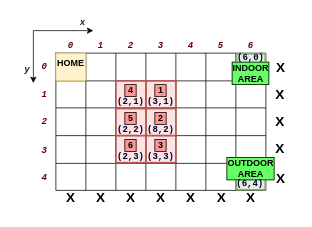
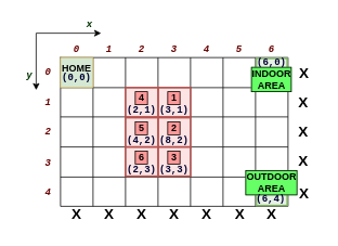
  <mxCell id="0" />
  <mxCell id="1" parent="0" />
  <mxCell id="2" value="" style="shape=table;html=1;whiteSpace=wrap;startSize=0;container=1;collapsible=0;childLayout=tableLayout;fontSize=20;fontStyle=1" parent="1" vertex="1"><mxGeometry x="74" y="70" width="280" height="183" as="geometry" /></mxCell>
  <mxCell id="3" value="" style="shape=partialRectangle;html=1;whiteSpace=wrap;collapsible=0;dropTarget=0;pointerEvents=0;fillColor=none;top=0;left=0;bottom=0;right=0;points=[[0,0.5],[1,0.5]];portConstraint=eastwest;fontSize=20;fontStyle=1" parent="2" vertex="1"><mxGeometry width="280" height="37" as="geometry" /></mxCell>
  <mxCell id="4" value="r" style="shape=partialRectangle;html=1;whiteSpace=wrap;connectable=0;overflow=hidden;fillColor=none;top=0;left=0;bottom=0;right=0;fontSize=20;fontStyle=1" parent="3" vertex="1"><mxGeometry width="40" height="37" as="geometry" /></mxCell>
  <mxCell id="5" value="" style="shape=partialRectangle;html=1;whiteSpace=wrap;connectable=0;overflow=hidden;fillColor=none;top=0;left=0;bottom=0;right=0;fontSize=20;fontStyle=0" parent="3" vertex="1"><mxGeometry x="40" width="40" height="37" as="geometry" /></mxCell>
  <mxCell id="6" value="" style="shape=partialRectangle;html=1;whiteSpace=wrap;connectable=0;overflow=hidden;fillColor=none;top=0;left=0;bottom=0;right=0;fontSize=20;fontStyle=0" parent="3" vertex="1"><mxGeometry x="80" width="40" height="37" as="geometry" /></mxCell>
  <mxCell id="7" value="" style="shape=partialRectangle;html=1;whiteSpace=wrap;connectable=0;overflow=hidden;fillColor=none;top=0;left=0;bottom=0;right=0;fontSize=20;fontStyle=0" parent="3" vertex="1"><mxGeometry x="120" width="40" height="37" as="geometry" /></mxCell>
  <mxCell id="8" value="" style="shape=partialRectangle;html=1;whiteSpace=wrap;connectable=0;overflow=hidden;fillColor=none;top=0;left=0;bottom=0;right=0;fontSize=20;fontStyle=0" parent="3" vertex="1"><mxGeometry x="160" width="40" height="37" as="geometry" /></mxCell>
  <mxCell id="9" value="" style="shape=partialRectangle;html=1;whiteSpace=wrap;connectable=0;overflow=hidden;fillColor=none;top=0;left=0;bottom=0;right=0;fontSize=20;fontStyle=0" parent="3" vertex="1"><mxGeometry x="200" width="40" height="37" as="geometry" /></mxCell>
  <mxCell id="10" value="" style="shape=partialRectangle;html=1;whiteSpace=wrap;connectable=0;overflow=hidden;fillColor=none;top=0;left=0;bottom=0;right=0;fontSize=20;fontStyle=0;labelBackgroundColor=#ffffff;" parent="3" vertex="1"><mxGeometry x="240" width="40" height="37" as="geometry" /></mxCell>
  <mxCell id="11" value="" style="shape=partialRectangle;html=1;whiteSpace=wrap;collapsible=0;dropTarget=0;pointerEvents=0;fillColor=none;top=0;left=0;bottom=0;right=0;points=[[0,0.5],[1,0.5]];portConstraint=eastwest;fontSize=20;fontStyle=1" parent="2" vertex="1"><mxGeometry y="37" width="280" height="36" as="geometry" /></mxCell>
  <mxCell id="12" value="" style="shape=partialRectangle;html=1;whiteSpace=wrap;connectable=0;overflow=hidden;fillColor=none;top=0;left=0;bottom=0;right=0;fontSize=20;fontStyle=0" parent="11" vertex="1"><mxGeometry width="40" height="36" as="geometry" /></mxCell>
  <mxCell id="13" value="" style="shape=partialRectangle;html=1;whiteSpace=wrap;connectable=0;overflow=hidden;fillColor=none;top=0;left=0;bottom=0;right=0;fontSize=20;fontStyle=0" parent="11" vertex="1"><mxGeometry x="40" width="40" height="36" as="geometry" /></mxCell>
  <mxCell id="14" value="" style="shape=partialRectangle;html=1;whiteSpace=wrap;connectable=0;overflow=hidden;fillColor=none;top=0;left=0;bottom=0;right=0;fontSize=20;fontStyle=1;fontColor=#990000;labelBackgroundColor=#ffffff;" parent="11" vertex="1"><mxGeometry x="80" width="40" height="36" as="geometry" /></mxCell>
  <mxCell id="15" value="" style="shape=partialRectangle;html=1;whiteSpace=wrap;connectable=0;overflow=hidden;fillColor=none;top=0;left=0;bottom=0;right=0;fontSize=20;fontStyle=1;fontColor=#990000;" parent="11" vertex="1"><mxGeometry x="120" width="40" height="36" as="geometry" /></mxCell>
  <mxCell id="16" value="" style="shape=partialRectangle;html=1;whiteSpace=wrap;connectable=0;overflow=hidden;fillColor=none;top=0;left=0;bottom=0;right=0;fontSize=20;fontStyle=0" parent="11" vertex="1"><mxGeometry x="160" width="40" height="36" as="geometry" /></mxCell>
  <mxCell id="17" value="" style="shape=partialRectangle;html=1;whiteSpace=wrap;connectable=0;overflow=hidden;fillColor=none;top=0;left=0;bottom=0;right=0;fontSize=20;fontStyle=0" parent="11" vertex="1"><mxGeometry x="200" width="40" height="36" as="geometry" /></mxCell>
  <mxCell id="18" value="" style="shape=partialRectangle;html=1;whiteSpace=wrap;connectable=0;overflow=hidden;fillColor=none;top=0;left=0;bottom=0;right=0;fontSize=20;fontStyle=0" parent="11" vertex="1"><mxGeometry x="240" width="40" height="36" as="geometry" /></mxCell>
  <mxCell id="19" value="" style="shape=partialRectangle;html=1;whiteSpace=wrap;collapsible=0;dropTarget=0;pointerEvents=0;fillColor=none;top=0;left=0;bottom=0;right=0;points=[[0,0.5],[1,0.5]];portConstraint=eastwest;fontSize=20;fontStyle=1" parent="2" vertex="1"><mxGeometry y="73" width="280" height="37" as="geometry" /></mxCell>
  <mxCell id="20" value="" style="shape=partialRectangle;html=1;whiteSpace=wrap;connectable=0;overflow=hidden;fillColor=none;top=0;left=0;bottom=0;right=0;fontSize=20;fontStyle=0" parent="19" vertex="1"><mxGeometry width="40" height="37" as="geometry" /></mxCell>
  <mxCell id="21" value="" style="shape=partialRectangle;html=1;whiteSpace=wrap;connectable=0;overflow=hidden;fillColor=none;top=0;left=0;bottom=0;right=0;fontSize=20;fontStyle=0" parent="19" vertex="1"><mxGeometry x="40" width="40" height="37" as="geometry" /></mxCell>
  <mxCell id="22" value="" style="shape=partialRectangle;html=1;whiteSpace=wrap;connectable=0;overflow=hidden;fillColor=none;top=0;left=0;bottom=0;right=0;fontSize=20;fontStyle=1;fontColor=#990000;" parent="19" vertex="1"><mxGeometry x="80" width="40" height="37" as="geometry" /></mxCell>
  <mxCell id="23" value="" style="shape=partialRectangle;html=1;whiteSpace=wrap;connectable=0;overflow=hidden;fillColor=none;top=0;left=0;bottom=0;right=0;fontSize=20;fontStyle=1;fontColor=#990000;" parent="19" vertex="1"><mxGeometry x="120" width="40" height="37" as="geometry" /></mxCell>
  <mxCell id="24" value="" style="shape=partialRectangle;html=1;whiteSpace=wrap;connectable=0;overflow=hidden;fillColor=none;top=0;left=0;bottom=0;right=0;fontSize=20;fontStyle=0" parent="19" vertex="1"><mxGeometry x="160" width="40" height="37" as="geometry" /></mxCell>
  <mxCell id="25" value="" style="shape=partialRectangle;html=1;whiteSpace=wrap;connectable=0;overflow=hidden;fillColor=none;top=0;left=0;bottom=0;right=0;fontSize=20;fontStyle=0" parent="19" vertex="1"><mxGeometry x="200" width="40" height="37" as="geometry" /></mxCell>
  <mxCell id="26" value="" style="shape=partialRectangle;html=1;whiteSpace=wrap;connectable=0;overflow=hidden;fillColor=none;top=0;left=0;bottom=0;right=0;fontSize=20;fontStyle=0" parent="19" vertex="1"><mxGeometry x="240" width="40" height="37" as="geometry" /></mxCell>
  <mxCell id="27" value="" style="shape=partialRectangle;html=1;whiteSpace=wrap;collapsible=0;dropTarget=0;pointerEvents=0;fillColor=none;top=0;left=0;bottom=0;right=0;points=[[0,0.5],[1,0.5]];portConstraint=eastwest;fontSize=20;fontStyle=1" parent="2" vertex="1"><mxGeometry y="110" width="280" height="37" as="geometry" /></mxCell>
  <mxCell id="28" value="" style="shape=partialRectangle;html=1;whiteSpace=wrap;connectable=0;overflow=hidden;fillColor=none;top=0;left=0;bottom=0;right=0;fontSize=20;fontStyle=0" parent="27" vertex="1"><mxGeometry width="40" height="37" as="geometry" /></mxCell>
  <mxCell id="29" value="" style="shape=partialRectangle;html=1;whiteSpace=wrap;connectable=0;overflow=hidden;fillColor=none;top=0;left=0;bottom=0;right=0;fontSize=20;fontStyle=0" parent="27" vertex="1"><mxGeometry x="40" width="40" height="37" as="geometry" /></mxCell>
  <mxCell id="30" value="" style="shape=partialRectangle;html=1;whiteSpace=wrap;connectable=0;overflow=hidden;fillColor=none;top=0;left=0;bottom=0;right=0;fontSize=20;fontStyle=1;fontColor=#990000;" parent="27" vertex="1"><mxGeometry x="80" width="40" height="37" as="geometry" /></mxCell>
  <mxCell id="31" value="" style="shape=partialRectangle;html=1;whiteSpace=wrap;connectable=0;overflow=hidden;fillColor=none;top=0;left=0;bottom=0;right=0;fontSize=20;fontStyle=1;fontColor=#990000;" parent="27" vertex="1"><mxGeometry x="120" width="40" height="37" as="geometry" /></mxCell>
  <mxCell id="32" value="" style="shape=partialRectangle;html=1;whiteSpace=wrap;connectable=0;overflow=hidden;fillColor=none;top=0;left=0;bottom=0;right=0;fontSize=20;fontStyle=0" parent="27" vertex="1"><mxGeometry x="160" width="40" height="37" as="geometry" /></mxCell>
  <mxCell id="33" value="" style="shape=partialRectangle;html=1;whiteSpace=wrap;connectable=0;overflow=hidden;fillColor=none;top=0;left=0;bottom=0;right=0;fontSize=20;fontStyle=0" parent="27" vertex="1"><mxGeometry x="200" width="40" height="37" as="geometry" /></mxCell>
  <mxCell id="34" value="" style="shape=partialRectangle;html=1;whiteSpace=wrap;connectable=0;overflow=hidden;fillColor=none;top=0;left=0;bottom=0;right=0;fontSize=20;fontStyle=0" parent="27" vertex="1"><mxGeometry x="240" width="40" height="37" as="geometry" /></mxCell>
  <mxCell id="35" value="" style="shape=partialRectangle;html=1;whiteSpace=wrap;collapsible=0;dropTarget=0;pointerEvents=0;fillColor=none;top=0;left=0;bottom=0;right=0;points=[[0,0.5],[1,0.5]];portConstraint=eastwest;fontSize=20;fontStyle=1" parent="2" vertex="1"><mxGeometry y="147" width="280" height="36" as="geometry" /></mxCell>
  <mxCell id="36" value="" style="shape=partialRectangle;html=1;whiteSpace=wrap;connectable=0;overflow=hidden;fillColor=none;top=0;left=0;bottom=0;right=0;fontSize=20;fontStyle=0" parent="35" vertex="1"><mxGeometry width="40" height="36" as="geometry" /></mxCell>
  <mxCell id="37" value="" style="shape=partialRectangle;html=1;whiteSpace=wrap;connectable=0;overflow=hidden;fillColor=none;top=0;left=0;bottom=0;right=0;fontSize=20;fontStyle=0" parent="35" vertex="1"><mxGeometry x="40" width="40" height="36" as="geometry" /></mxCell>
  <mxCell id="38" value="" style="shape=partialRectangle;html=1;whiteSpace=wrap;connectable=0;overflow=hidden;fillColor=none;top=0;left=0;bottom=0;right=0;fontSize=20;fontStyle=0" parent="35" vertex="1"><mxGeometry x="80" width="40" height="36" as="geometry" /></mxCell>
  <mxCell id="39" value="" style="shape=partialRectangle;html=1;whiteSpace=wrap;connectable=0;overflow=hidden;fillColor=none;top=0;left=0;bottom=0;right=0;fontSize=20;fontStyle=0" parent="35" vertex="1"><mxGeometry x="120" width="40" height="36" as="geometry" /></mxCell>
  <mxCell id="40" value="" style="shape=partialRectangle;html=1;whiteSpace=wrap;connectable=0;overflow=hidden;fillColor=none;top=0;left=0;bottom=0;right=0;fontSize=20;fontStyle=0" parent="35" vertex="1"><mxGeometry x="160" width="40" height="36" as="geometry" /></mxCell>
  <mxCell id="41" value="" style="shape=partialRectangle;html=1;whiteSpace=wrap;connectable=0;overflow=hidden;fillColor=none;top=0;left=0;bottom=0;right=0;fontSize=20;fontStyle=0" parent="35" vertex="1"><mxGeometry x="200" width="40" height="36" as="geometry" /></mxCell>
  <mxCell id="42" value="" style="shape=partialRectangle;html=1;whiteSpace=wrap;connectable=0;overflow=hidden;fillColor=none;top=0;left=0;bottom=0;right=0;fontSize=20;fontStyle=0" parent="35" vertex="1"><mxGeometry x="240" width="40" height="36" as="geometry" /></mxCell>
- <mxCell id="43" value="HOME" style="rounded=0;whiteSpace=wrap;html=1;labelBackgroundColor=none;fontSize=12;fillColor=#fff2cc;strokeColor=#d6b656;fontStyle=1;spacingTop=-10;" parent="1" vertex="1"><mxGeometry x="74" y="70" width="40" height="37" as="geometry" /></mxCell>
+ <mxCell id="43" value="HOME" style="rounded=0;whiteSpace=wrap;html=1;labelBackgroundColor=none;fontSize=12;fillColor=#d5e8d4;strokeColor=#d6b656;fontStyle=1;spacingTop=-10;" parent="1" vertex="1"><mxGeometry x="74" y="70" width="40" height="37" as="geometry" /></mxCell>
  <mxCell id="44" value="&amp;nbsp;1&amp;nbsp;" style="rounded=0;whiteSpace=wrap;html=1;strokeWidth=2;strokeColor=#b85450;sketch=0;glass=0;shadow=0;fillOpacity=55;fillColor=#f8cecc;labelBackgroundColor=#FF9999;labelBorderColor=#000000;fontStyle=1;spacingTop=-10;" parent="1" vertex="1"><mxGeometry x="194" y="107" width="40" height="36" as="geometry" /></mxCell>
  <mxCell id="45" value="" style="shape=partialRectangle;html=1;whiteSpace=wrap;connectable=0;overflow=hidden;fillColor=none;top=0;left=0;bottom=0;right=0;fontSize=20;fontStyle=0" parent="1" vertex="1"><mxGeometry x="314" y="218" width="40" height="37" as="geometry" /></mxCell>
  <mxCell id="46" value="" style="shape=partialRectangle;html=1;whiteSpace=wrap;connectable=0;overflow=hidden;fillColor=none;top=0;left=0;bottom=0;right=0;fontSize=20;fontStyle=0;labelBackgroundColor=#ffffff;" parent="1" vertex="1"><mxGeometry x="354" y="218" width="40" height="37" as="geometry" /></mxCell>
  <mxCell id="47" value="" style="group;spacingTop=0;" parent="1" vertex="1" connectable="0"><mxGeometry x="319" y="198" width="47" height="82" as="geometry" /></mxCell>
  <mxCell id="48" value="OUTDOOR&lt;br&gt;AREA" style="whiteSpace=wrap;html=1;aspect=fixed;rounded=0;shadow=0;glass=0;labelBackgroundColor=#66FF66;sketch=0;fontSize=12;strokeColor=#82b366;strokeWidth=2;fillColor=#d5e8d4;fillOpacity=60;labelBorderColor=#000000;spacingTop=-18;fontStyle=1" parent="47" vertex="1"><mxGeometry x="-4" y="16" width="38" height="38" as="geometry" /></mxCell>
  <mxCell id="49" value="(6,4)" style="text;html=1;strokeColor=none;fillColor=none;align=center;verticalAlign=middle;whiteSpace=wrap;rounded=0;fontFamily=Courier New;fontStyle=1;fontColor=#000033;" parent="47" vertex="1"><mxGeometry x="-6" y="37" width="40" height="20" as="geometry" /></mxCell>
  <mxCell id="50" value="X" style="text;html=1;strokeColor=none;fillColor=none;align=center;verticalAlign=middle;whiteSpace=wrap;rounded=0;fontStyle=1;fontSize=18;" parent="47" vertex="1"><mxGeometry x="-5" y="55" width="40" height="20" as="geometry" /></mxCell>
  <mxCell id="51" value="" style="shape=partialRectangle;html=1;whiteSpace=wrap;connectable=0;overflow=hidden;fillColor=none;top=0;left=0;bottom=0;right=0;fontSize=20;fontStyle=0" parent="1" vertex="1"><mxGeometry x="353" y="60" width="40" height="36" as="geometry" /></mxCell>
  <mxCell id="52" value="" style="shape=partialRectangle;html=1;whiteSpace=wrap;connectable=0;overflow=hidden;fillColor=none;top=0;left=0;bottom=0;right=0;fontSize=20;fontStyle=0;labelBackgroundColor=#ffffff;" parent="1" vertex="1"><mxGeometry x="353" y="61" width="40" height="37" as="geometry" /></mxCell>
  <mxCell id="53" value="0" style="text;html=1;strokeColor=none;fillColor=none;align=center;verticalAlign=middle;whiteSpace=wrap;rounded=0;fontFamily=Courier New;fontStyle=3;fontColor=#660000;" parent="1" vertex="1"><mxGeometry x="44" y="79" width="30" height="20" as="geometry" /></mxCell>
  <mxCell id="54" value="1" style="text;html=1;strokeColor=none;fillColor=none;align=center;verticalAlign=middle;whiteSpace=wrap;rounded=0;fontFamily=Courier New;fontStyle=3;fontColor=#660000;" parent="1" vertex="1"><mxGeometry x="44" y="116.25" width="30" height="20" as="geometry" /></mxCell>
  <mxCell id="55" value="2" style="text;html=1;strokeColor=none;fillColor=none;align=center;verticalAlign=middle;whiteSpace=wrap;rounded=0;fontFamily=Courier New;fontStyle=3;fontColor=#660000;" parent="1" vertex="1"><mxGeometry x="44" y="151.5" width="30" height="20" as="geometry" /></mxCell>
  <mxCell id="56" value="3" style="text;html=1;strokeColor=none;fillColor=none;align=center;verticalAlign=middle;whiteSpace=wrap;rounded=0;fontFamily=Courier New;fontStyle=3;fontColor=#660000;" parent="1" vertex="1"><mxGeometry x="44" y="190" width="30" height="20" as="geometry" /></mxCell>
  <mxCell id="57" value="4" style="text;html=1;strokeColor=none;fillColor=none;align=center;verticalAlign=middle;whiteSpace=wrap;rounded=0;fontFamily=Courier New;fontStyle=3;fontColor=#660000;" parent="1" vertex="1"><mxGeometry x="44" y="226.5" width="30" height="20" as="geometry" /></mxCell>
  <mxCell id="58" value="0" style="text;html=1;strokeColor=none;fillColor=none;align=center;verticalAlign=middle;whiteSpace=wrap;rounded=0;fontFamily=Courier New;fontStyle=3;fontColor=#660000;" parent="1" vertex="1"><mxGeometry x="74" y="50" width="40" height="20" as="geometry" /></mxCell>
  <mxCell id="59" value="1" style="text;html=1;strokeColor=none;fillColor=none;align=center;verticalAlign=middle;whiteSpace=wrap;rounded=0;fontFamily=Courier New;fontStyle=3;fontColor=#660000;" parent="1" vertex="1"><mxGeometry x="114" y="50" width="40" height="20" as="geometry" /></mxCell>
  <mxCell id="60" value="2" style="text;html=1;strokeColor=none;fillColor=none;align=center;verticalAlign=middle;whiteSpace=wrap;rounded=0;fontFamily=Courier New;fontStyle=3;fontColor=#660000;" parent="1" vertex="1"><mxGeometry x="154" y="50" width="40" height="20" as="geometry" /></mxCell>
  <mxCell id="61" value="3" style="text;html=1;strokeColor=none;fillColor=none;align=center;verticalAlign=middle;whiteSpace=wrap;rounded=0;fontFamily=Courier New;fontStyle=3;fontColor=#660000;" parent="1" vertex="1"><mxGeometry x="194" y="50" width="40" height="20" as="geometry" /></mxCell>
  <mxCell id="62" value="4" style="text;html=1;strokeColor=none;fillColor=none;align=center;verticalAlign=middle;whiteSpace=wrap;rounded=0;fontFamily=Courier New;fontStyle=3;fontColor=#660000;" parent="1" vertex="1"><mxGeometry x="234" y="50" width="40" height="20" as="geometry" /></mxCell>
  <mxCell id="63" value="5" style="text;html=1;strokeColor=none;fillColor=none;align=center;verticalAlign=middle;whiteSpace=wrap;rounded=0;fontFamily=Courier New;fontStyle=3;fontColor=#660000;" parent="1" vertex="1"><mxGeometry x="274" y="50" width="40" height="20" as="geometry" /></mxCell>
+ <mxCell id="64" value="(0,0)" style="text;html=1;strokeColor=none;fillColor=none;align=center;verticalAlign=middle;whiteSpace=wrap;rounded=0;fontFamily=Courier New;fontStyle=1;fontColor=#000033;" parent="1" vertex="1"><mxGeometry x="74" y="85" width="40" height="20" as="geometry" /></mxCell>
  <mxCell id="65" value="" style="endArrow=classic;startArrow=classic;html=1;fontFamily=Courier New;fontColor=#000033;rounded=0;" parent="1" edge="1"><mxGeometry width="50" height="50" relative="1" as="geometry"><mxPoint x="44" y="110" as="sourcePoint" /><mxPoint x="124" y="40" as="targetPoint" /><Array as="points"><mxPoint x="44" y="40" /></Array></mxGeometry></mxCell>
  <mxCell id="66" value="x" style="text;html=1;strokeColor=none;fillColor=none;align=center;verticalAlign=middle;whiteSpace=wrap;rounded=0;fontFamily=Courier New;fontStyle=3;fontColor=#003300;" parent="1" vertex="1"><mxGeometry x="94" y="20" width="31.75" height="20" as="geometry" /></mxCell>
  <mxCell id="67" value="y" style="text;html=1;strokeColor=none;fillColor=none;align=center;verticalAlign=middle;whiteSpace=wrap;rounded=0;fontFamily=Courier New;fontStyle=3;fontColor=#003300;" parent="1" vertex="1"><mxGeometry x="20" y="83" width="31.75" height="20" as="geometry" /></mxCell>
  <mxCell id="68" value="INDOOR&lt;br&gt;AREA" style="whiteSpace=wrap;html=1;aspect=fixed;rounded=0;shadow=0;glass=0;labelBackgroundColor=#66FF66;sketch=0;fontSize=12;strokeColor=#82b366;strokeWidth=2;fillColor=#d5e8d4;fillOpacity=60;labelBorderColor=#000000;spacingTop=14;fontStyle=1" parent="1" vertex="1"><mxGeometry x="315" y="71" width="38" height="38" as="geometry" /></mxCell>
  <mxCell id="69" value="(6,0)" style="text;html=1;strokeColor=none;fillColor=none;align=center;verticalAlign=middle;whiteSpace=wrap;rounded=0;fontFamily=Courier New;fontStyle=1;fontColor=#000033;" parent="1" vertex="1"><mxGeometry x="314" y="67" width="40" height="20" as="geometry" /></mxCell>
  <mxCell id="70" value="&amp;nbsp;2&amp;nbsp;" style="rounded=0;whiteSpace=wrap;html=1;strokeWidth=2;strokeColor=#b85450;sketch=0;glass=0;shadow=0;fillOpacity=55;fillColor=#f8cecc;labelBackgroundColor=#FF9999;labelBorderColor=#000000;fontStyle=1;spacingTop=-10;" parent="1" vertex="1"><mxGeometry x="194" y="144" width="40" height="36" as="geometry" /></mxCell>
  <mxCell id="71" value="&amp;nbsp;3&amp;nbsp;" style="rounded=0;whiteSpace=wrap;html=1;strokeWidth=2;strokeColor=#b85450;sketch=0;glass=0;shadow=0;fillOpacity=55;fillColor=#f8cecc;labelBackgroundColor=#FF9999;labelBorderColor=#000000;fontStyle=1;spacingTop=-10;" parent="1" vertex="1"><mxGeometry x="194" y="180" width="40" height="36" as="geometry" /></mxCell>
  <mxCell id="72" value="&amp;nbsp;4&amp;nbsp;" style="rounded=0;whiteSpace=wrap;html=1;strokeWidth=2;strokeColor=#b85450;sketch=0;glass=0;shadow=0;fillOpacity=55;fillColor=#f8cecc;labelBackgroundColor=#FF9999;labelBorderColor=#000000;fontStyle=1;spacingTop=-10;" parent="1" vertex="1"><mxGeometry x="154" y="107" width="40" height="36" as="geometry" /></mxCell>
  <mxCell id="73" value="&amp;nbsp;5&amp;nbsp;" style="rounded=0;whiteSpace=wrap;html=1;strokeWidth=2;strokeColor=#b85450;sketch=0;glass=0;shadow=0;fillOpacity=55;fillColor=#f8cecc;labelBackgroundColor=#FF9999;labelBorderColor=#000000;fontStyle=1;spacingTop=-10;" parent="1" vertex="1"><mxGeometry x="154" y="144" width="40" height="36" as="geometry" /></mxCell>
  <mxCell id="74" value="&amp;nbsp;6&amp;nbsp;" style="rounded=0;whiteSpace=wrap;html=1;strokeWidth=2;strokeColor=#b85450;sketch=0;glass=0;shadow=0;fillOpacity=55;fillColor=#f8cecc;labelBackgroundColor=#FF9999;labelBorderColor=#000000;fontStyle=1;spacingTop=-10;" parent="1" vertex="1"><mxGeometry x="154" y="180" width="40" height="36" as="geometry" /></mxCell>
  <mxCell id="75" value="(2,1)" style="text;html=1;strokeColor=none;fillColor=none;align=center;verticalAlign=middle;whiteSpace=wrap;rounded=0;fontFamily=Courier New;fontStyle=1;fontColor=#000033;" parent="1" vertex="1"><mxGeometry x="154" y="125" width="40" height="20" as="geometry" /></mxCell>
  <mxCell id="76" value="(3,1)" style="text;html=1;strokeColor=none;fillColor=none;align=center;verticalAlign=middle;whiteSpace=wrap;rounded=0;fontFamily=Courier New;fontStyle=1;fontColor=#000033;" parent="1" vertex="1"><mxGeometry x="194" y="125" width="40" height="20" as="geometry" /></mxCell>
- <mxCell id="77" value="(2,2)" style="text;html=1;strokeColor=none;fillColor=none;align=center;verticalAlign=middle;whiteSpace=wrap;rounded=0;fontFamily=Courier New;fontStyle=1;fontColor=#000033;" parent="1" vertex="1"><mxGeometry x="154" y="162" width="40" height="20" as="geometry" /></mxCell>
+ <mxCell id="77" value="(4,2)" style="text;html=1;strokeColor=none;fillColor=none;align=center;verticalAlign=middle;whiteSpace=wrap;rounded=0;fontFamily=Courier New;fontStyle=1;fontColor=#000033;" parent="1" vertex="1"><mxGeometry x="154" y="162" width="40" height="20" as="geometry" /></mxCell>
  <mxCell id="78" value="(8,2)" style="text;html=1;strokeColor=none;fillColor=none;align=center;verticalAlign=middle;whiteSpace=wrap;rounded=0;fontFamily=Courier New;fontStyle=1;fontColor=#000033;" parent="1" vertex="1"><mxGeometry x="194" y="162" width="40" height="20" as="geometry" /></mxCell>
  <mxCell id="79" value="(2,3)" style="text;html=1;strokeColor=none;fillColor=none;align=center;verticalAlign=middle;whiteSpace=wrap;rounded=0;fontFamily=Courier New;fontStyle=1;fontColor=#000033;" parent="1" vertex="1"><mxGeometry x="154" y="198" width="40" height="20" as="geometry" /></mxCell>
  <mxCell id="80" value="(3,3)" style="text;html=1;strokeColor=none;fillColor=none;align=center;verticalAlign=middle;whiteSpace=wrap;rounded=0;fontFamily=Courier New;fontStyle=1;fontColor=#000033;" parent="1" vertex="1"><mxGeometry x="194" y="198" width="40" height="20" as="geometry" /></mxCell>
  <mxCell id="81" value="X" style="text;html=1;strokeColor=none;fillColor=none;align=center;verticalAlign=middle;whiteSpace=wrap;rounded=0;fontStyle=1;fontSize=18;" parent="1" vertex="1"><mxGeometry x="74" y="253" width="40" height="20" as="geometry" /></mxCell>
  <mxCell id="82" value="X" style="text;html=1;strokeColor=none;fillColor=none;align=center;verticalAlign=middle;whiteSpace=wrap;rounded=0;fontStyle=1;fontSize=18;" parent="1" vertex="1"><mxGeometry x="114" y="253" width="40" height="20" as="geometry" /></mxCell>
  <mxCell id="83" value="X" style="text;html=1;strokeColor=none;fillColor=none;align=center;verticalAlign=middle;whiteSpace=wrap;rounded=0;fontStyle=1;fontSize=18;" parent="1" vertex="1"><mxGeometry x="154" y="253" width="40" height="20" as="geometry" /></mxCell>
  <mxCell id="84" value="X" style="text;html=1;strokeColor=none;fillColor=none;align=center;verticalAlign=middle;whiteSpace=wrap;rounded=0;fontStyle=1;fontSize=18;" parent="1" vertex="1"><mxGeometry x="194" y="253" width="40" height="20" as="geometry" /></mxCell>
  <mxCell id="85" value="X" style="text;html=1;strokeColor=none;fillColor=none;align=center;verticalAlign=middle;whiteSpace=wrap;rounded=0;fontStyle=1;fontSize=18;" parent="1" vertex="1"><mxGeometry x="234" y="253" width="40" height="20" as="geometry" /></mxCell>
  <mxCell id="86" value="X" style="text;html=1;strokeColor=none;fillColor=none;align=center;verticalAlign=middle;whiteSpace=wrap;rounded=0;fontStyle=1;fontSize=18;" parent="1" vertex="1"><mxGeometry x="275" y="253" width="40" height="20" as="geometry" /></mxCell>
  <mxCell id="87" value="X" style="text;html=1;strokeColor=none;fillColor=none;align=center;verticalAlign=middle;whiteSpace=wrap;rounded=0;fontStyle=1;fontSize=18;" parent="1" vertex="1"><mxGeometry x="353" y="116.25" width="40" height="20" as="geometry" /></mxCell>
  <mxCell id="88" value="X" style="text;html=1;strokeColor=none;fillColor=none;align=center;verticalAlign=middle;whiteSpace=wrap;rounded=0;fontStyle=1;fontSize=18;" parent="1" vertex="1"><mxGeometry x="354" y="78.5" width="40" height="20" as="geometry" /></mxCell>
  <mxCell id="89" value="X" style="text;html=1;strokeColor=none;fillColor=none;align=center;verticalAlign=middle;whiteSpace=wrap;rounded=0;fontStyle=1;fontSize=18;" parent="1" vertex="1"><mxGeometry x="353" y="151.5" width="40" height="20" as="geometry" /></mxCell>
  <mxCell id="90" value="X" style="text;html=1;strokeColor=none;fillColor=none;align=center;verticalAlign=middle;whiteSpace=wrap;rounded=0;fontStyle=1;fontSize=18;" parent="1" vertex="1"><mxGeometry x="353" y="188" width="40" height="20" as="geometry" /></mxCell>
  <mxCell id="91" value="X" style="text;html=1;strokeColor=none;fillColor=none;align=center;verticalAlign=middle;whiteSpace=wrap;rounded=0;fontStyle=1;fontSize=18;" parent="1" vertex="1"><mxGeometry x="354" y="226.5" width="40" height="20" as="geometry" /></mxCell>
  <mxCell id="92" value="6" style="text;html=1;strokeColor=none;fillColor=none;align=center;verticalAlign=middle;whiteSpace=wrap;rounded=0;fontFamily=Courier New;fontStyle=3;fontColor=#660000;" parent="1" vertex="1"><mxGeometry x="314" y="50" width="40" height="20" as="geometry" /></mxCell>
